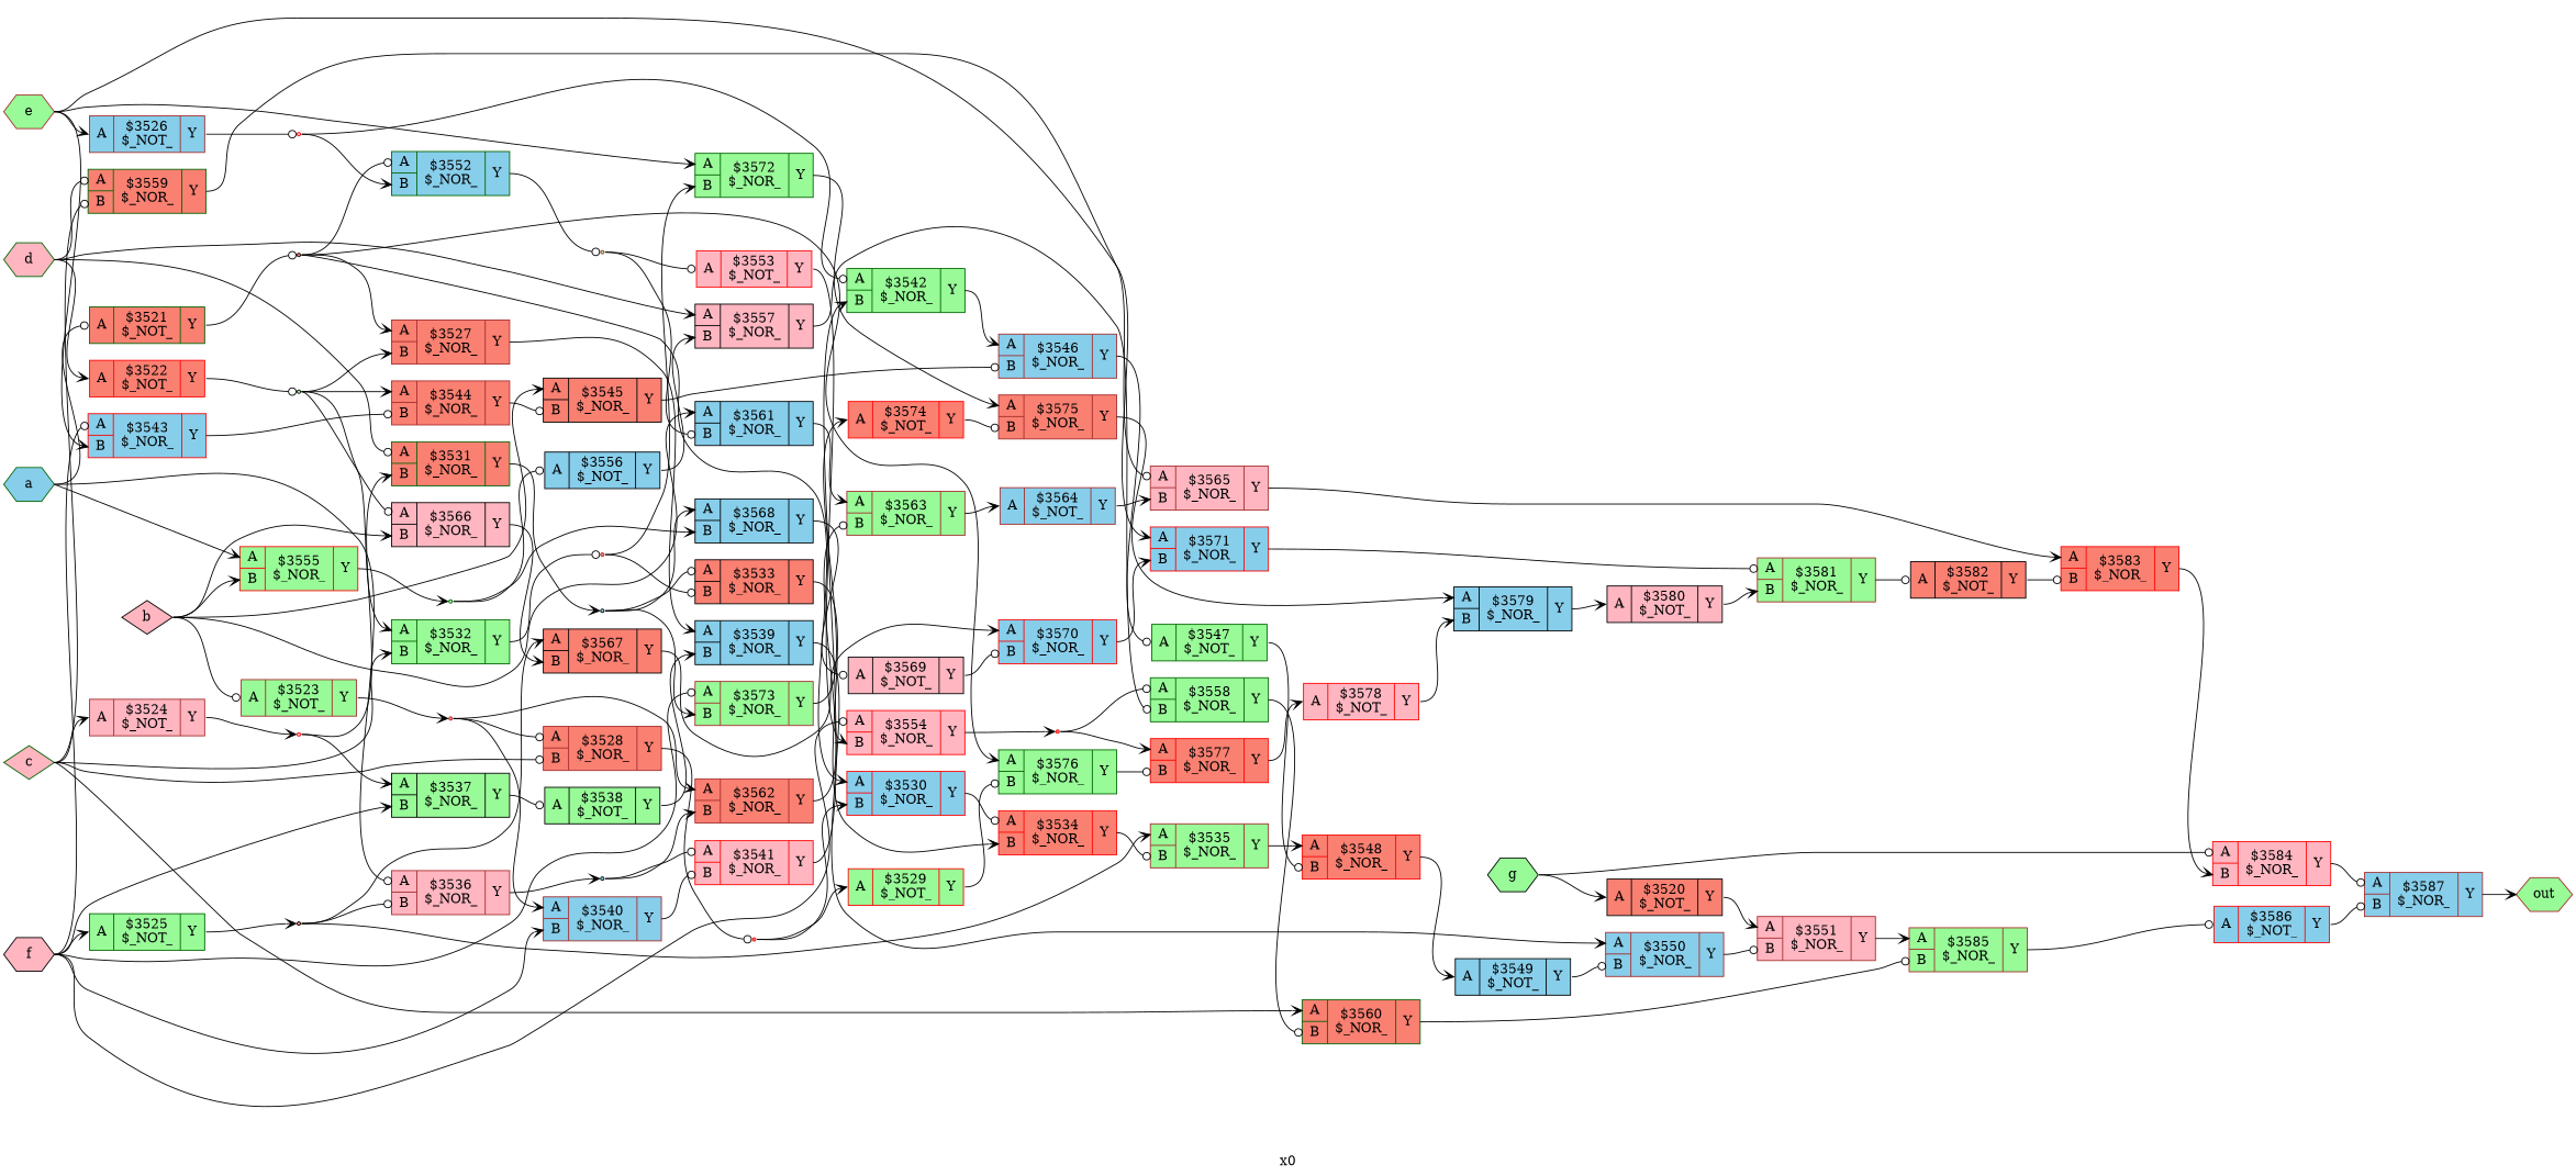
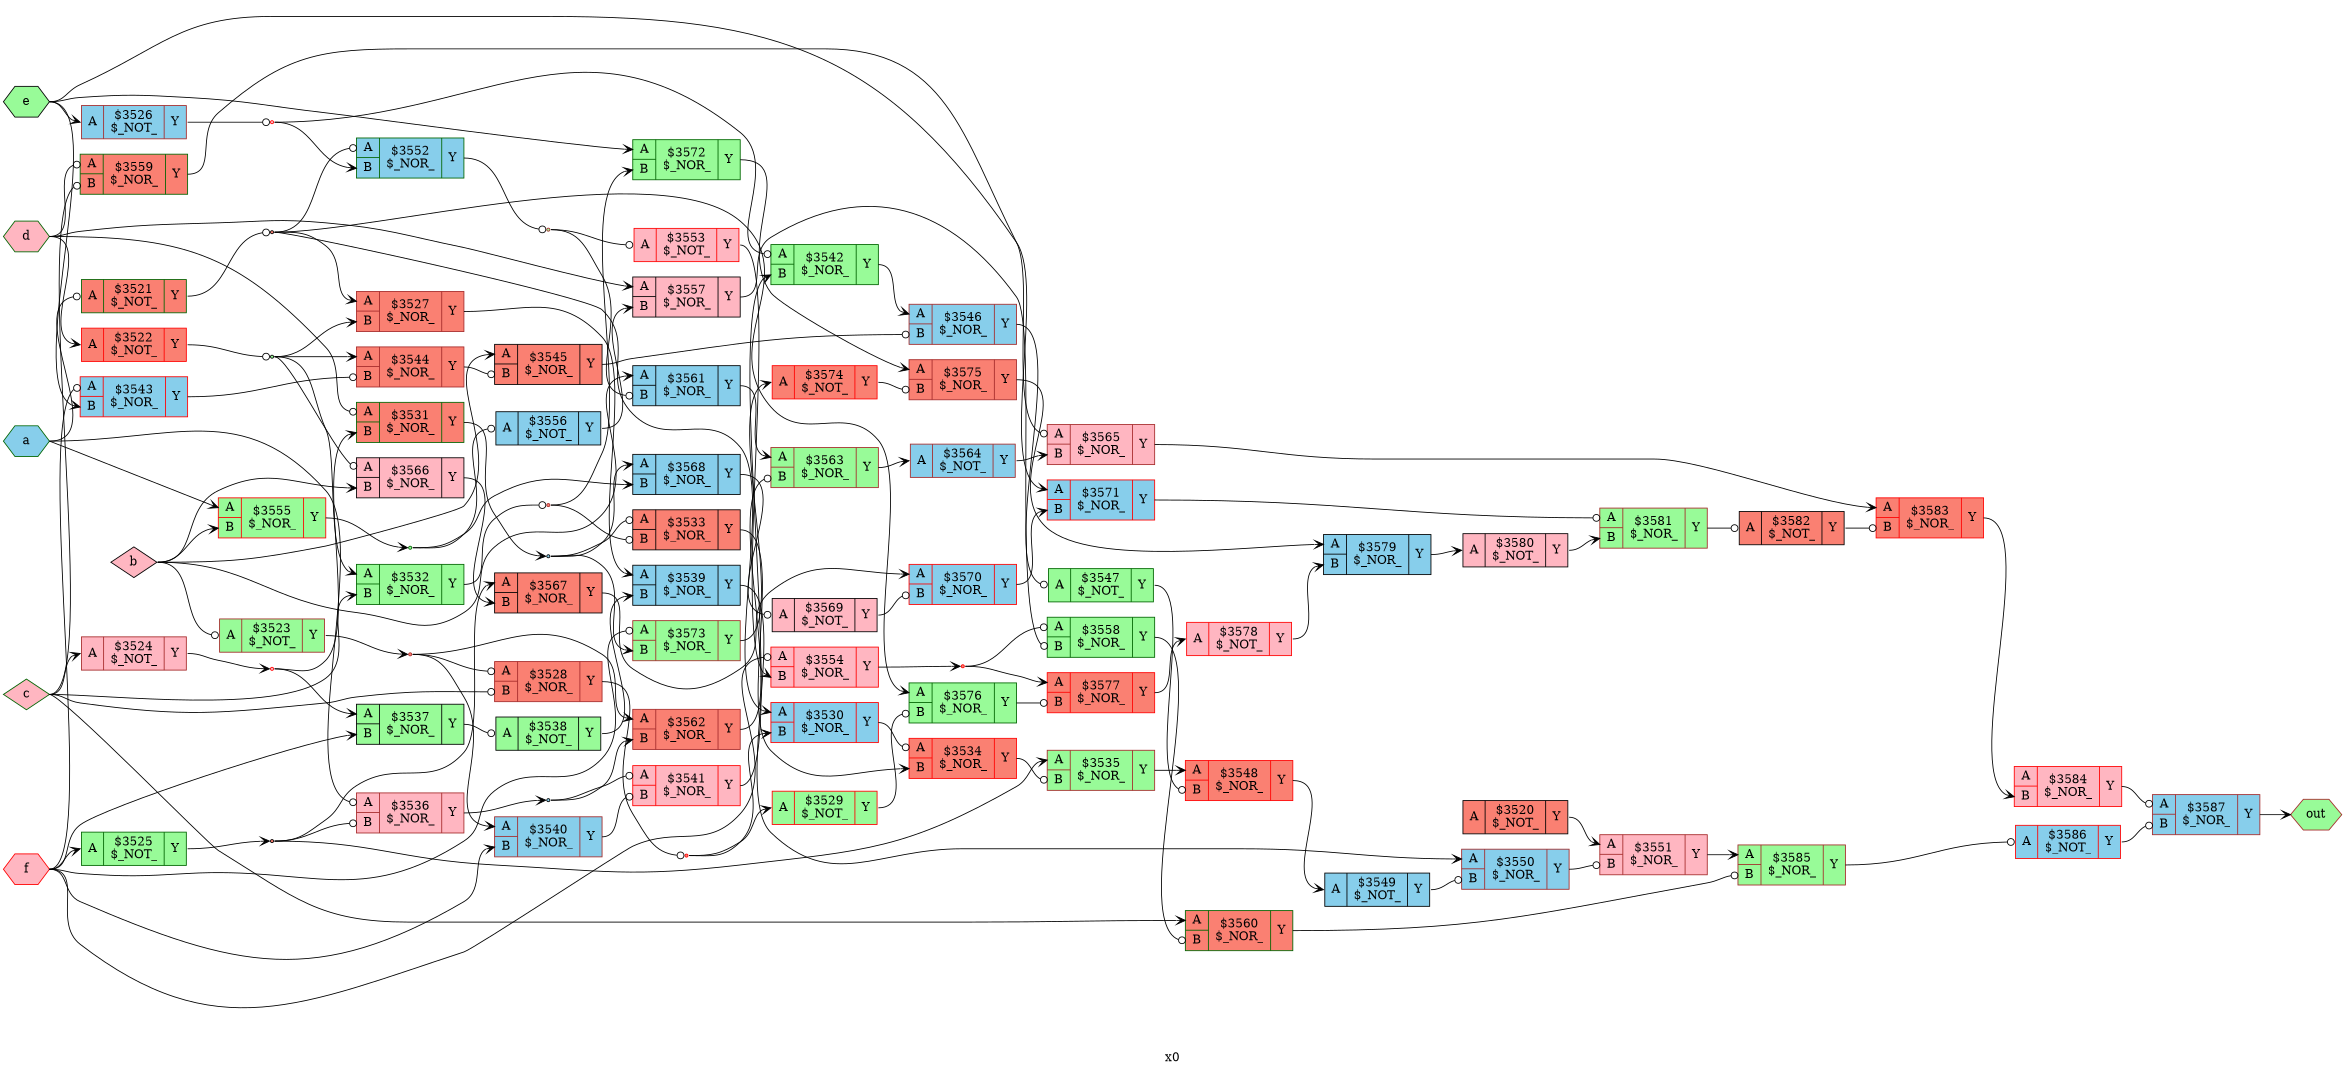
  digraph {
    label=x0
    rankdir=LR
    remincross=true
    node [color=brown fillcolor=salmon shape=record style=filled]
    edge [arrowhead=vee color=black headport="p76:w" tailport="p77:e"]
    n68 [color=darkgreen fillcolor=skyblue fontcolor=black label=a shape=hexagon]
    c79 [color=darkgreen label="{{<p76> A}|$3521\n$_NOT_|{<p77> Y}}"]
    c95 [fillcolor=lightpink label="{{<p76> A|<p85> B}|$3536\n$_NOR_|{<p77> Y}}"]
    c114 [color=red fillcolor=palegreen label="{{<p76> A|<p85> B}|$3555\n$_NOR_|{<p77> Y}}"]
    n1 [color=black shape=point]
    n16 [color=black fillcolor=skyblue shape=point]
    n35 [color=darkgreen fillcolor=palegreen shape=point]
    n69 [color=black fillcolor=lightpink fontcolor=black label=b shape=diamond]
    c81 [fillcolor=palegreen label="{{<p76> A}|$3523\n$_NOT_|{<p77> Y}}"]
    c104 [color=black label="{{<p76> A|<p85> B}|$3545\n$_NOR_|{<p77> Y}}"]
    c120 [color=black fillcolor=skyblue label="{{<p76> A|<p85> B}|$3561\n$_NOR_|{<p77> Y}}"]
    c125 [color=black fillcolor=lightpink label="{{<p76> A|<p85> B}|$3566\n$_NOR_|{<p77> Y}}"]
    n3 [shape=point]
    c105 [fillcolor=skyblue label="{{<p76> A|<p85> B}|$3546\n$_NOR_|{<p77> Y}}"]
    c122 [fillcolor=palegreen label="{{<p76> A|<p85> B}|$3563\n$_NOR_|{<p77> Y}}"]
    c126 [color=black label="{{<p76> A|<p85> B}|$3567\n$_NOR_|{<p77> Y}}"]
    n70 [color=darkgreen fillcolor=lightpink fontcolor=black label=c shape=diamond]
    c82 [fillcolor=lightpink label="{{<p76> A}|$3524\n$_NOT_|{<p77> Y}}"]
    c87 [label="{{<p76> A|<p85> B}|$3528\n$_NOR_|{<p77> Y}}"]
    c91 [color=darkgreen fillcolor=palegreen label="{{<p76> A|<p85> B}|$3532\n$_NOR_|{<p77> Y}}"]
    c118 [color=darkgreen label="{{<p76> A|<p85> B}|$3559\n$_NOR_|{<p77> Y}}"]
    c119 [color=darkgreen label="{{<p76> A|<p85> B}|$3560\n$_NOR_|{<p77> Y}}"]
    n4 [color=red fillcolor=lightpink shape=point]
    n8 [color=red shape=point]
    n12 [shape=point]
    c124 [fillcolor=lightpink label="{{<p76> A|<p85> B}|$3565\n$_NOR_|{<p77> Y}}"]
    c144 [fillcolor=palegreen label="{{<p76> A|<p85> B}|$3585\n$_NOR_|{<p77> Y}}"]
    n71 [color=darkgreen fillcolor=lightpink fontcolor=black label=d shape=hexagon]
    c80 [color=red label="{{<p76> A}|$3522\n$_NOT_|{<p77> Y}}"]
    c90 [color=darkgreen label="{{<p76> A|<p85> B}|$3531\n$_NOR_|{<p77> Y}}"]
    c116 [color=black fillcolor=lightpink label="{{<p76> A|<p85> B}|$3557\n$_NOR_|{<p77> Y}}"]
    n2 [color=black fillcolor=palegreen shape=point]
    n11 [color=black fillcolor=skyblue shape=point]
    c117 [color=darkgreen fillcolor=palegreen label="{{<p76> A|<p85> B}|$3558\n$_NOR_|{<p77> Y}}"]
-   n72 [fillcolor=palegreen fontcolor=black label=e shape=hexagon]
+   n72 [color=black fillcolor=palegreen fontcolor=black label=e shape=hexagon]
    c84 [fillcolor=skyblue label="{{<p76> A}|$3526\n$_NOT_|{<p77> Y}}"]
    c102 [color=red fillcolor=skyblue label="{{<p76> A|<p85> B}|$3543\n$_NOR_|{<p77> Y}}"]
    c130 [color=red fillcolor=skyblue label="{{<p76> A|<p85> B}|$3571\n$_NOR_|{<p77> Y}}"]
    c131 [color=darkgreen fillcolor=palegreen label="{{<p76> A|<p85> B}|$3572\n$_NOR_|{<p77> Y}}"]
    n6 [color=red fillcolor=lightpink shape=point]
    c103 [label="{{<p76> A|<p85> B}|$3544\n$_NOR_|{<p77> Y}}"]
    c140 [fillcolor=palegreen label="{{<p76> A|<p85> B}|$3581\n$_NOR_|{<p77> Y}}"]
    c134 [label="{{<p76> A|<p85> B}|$3575\n$_NOR_|{<p77> Y}}"]
-   n73 [color=black fillcolor=lightpink fontcolor=black label=f shape=hexagon]
+   n73 [color=red fillcolor=lightpink fontcolor=black label=f shape=hexagon]
    c83 [color=darkgreen fillcolor=palegreen label="{{<p76> A}|$3525\n$_NOT_|{<p77> Y}}"]
    c96 [color=black fillcolor=palegreen label="{{<p76> A|<p85> B}|$3537\n$_NOR_|{<p77> Y}}"]
    c99 [fillcolor=skyblue label="{{<p76> A|<p85> B}|$3540\n$_NOR_|{<p77> Y}}"]
    c113 [color=red fillcolor=lightpink label="{{<p76> A|<p85> B}|$3554\n$_NOR_|{<p77> Y}}"]
    c132 [fillcolor=palegreen label="{{<p76> A|<p85> B}|$3573\n$_NOR_|{<p77> Y}}"]
    n5 [color=black shape=point]
    c97 [color=black fillcolor=palegreen label="{{<p76> A}|$3538\n$_NOT_|{<p77> Y}}"]
    c100 [color=red fillcolor=lightpink label="{{<p76> A|<p85> B}|$3541\n$_NOR_|{<p77> Y}}"]
    n34 [color=red shape=point]
    c133 [color=red label="{{<p76> A}|$3574\n$_NOT_|{<p77> Y}}"]
-   n74 [color=black fillcolor=palegreen fontcolor=black label=g shape=hexagon]
    c78 [color=black label="{{<p76> A}|$3520\n$_NOT_|{<p77> Y}}"]
    c143 [color=red fillcolor=lightpink label="{{<p76> A|<p85> B}|$3584\n$_NOR_|{<p77> Y}}"]
    c110 [fillcolor=lightpink label="{{<p76> A|<p85> B}|$3551\n$_NOR_|{<p77> Y}}"]
    c146 [fillcolor=skyblue label="{{<p76> A|<p85> B}|$3587\n$_NOR_|{<p77> Y}}"]
    n75 [fillcolor=palegreen fontcolor=black label=out shape=hexagon]
    c86 [label="{{<p76> A|<p85> B}|$3527\n$_NOR_|{<p77> Y}}"]
    c135 [color=darkgreen fillcolor=palegreen label="{{<p76> A|<p85> B}|$3576\n$_NOR_|{<p77> Y}}"]
    c89 [color=red fillcolor=skyblue label="{{<p76> A|<p85> B}|$3530\n$_NOR_|{<p77> Y}}"]
    c111 [color=darkgreen fillcolor=skyblue label="{{<p76> A|<p85> B}|$3552\n$_NOR_|{<p77> Y}}"]
    c121 [label="{{<p76> A|<p85> B}|$3562\n$_NOR_|{<p77> Y}}"]
    c94 [fillcolor=palegreen label="{{<p76> A|<p85> B}|$3535\n$_NOR_|{<p77> Y}}"]
    c101 [color=darkgreen fillcolor=palegreen label="{{<p76> A|<p85> B}|$3542\n$_NOR_|{<p77> Y}}"]
    c98 [color=black fillcolor=skyblue label="{{<p76> A|<p85> B}|$3539\n$_NOR_|{<p77> Y}}"]
    c109 [fillcolor=skyblue label="{{<p76> A|<p85> B}|$3550\n$_NOR_|{<p77> Y}}"]
    c88 [color=red fillcolor=palegreen label="{{<p76> A}|$3529\n$_NOT_|{<p77> Y}}"]
    c136 [color=red label="{{<p76> A|<p85> B}|$3577\n$_NOR_|{<p77> Y}}"]
    c93 [color=red label="{{<p76> A|<p85> B}|$3534\n$_NOR_|{<p77> Y}}"]
    c92 [color=black label="{{<p76> A|<p85> B}|$3533\n$_NOR_|{<p77> Y}}"]
    c127 [color=black fillcolor=skyblue label="{{<p76> A|<p85> B}|$3568\n$_NOR_|{<p77> Y}}"]
    c107 [color=red label="{{<p76> A|<p85> B}|$3548\n$_NOR_|{<p77> Y}}"]
    c108 [color=black fillcolor=skyblue label="{{<p76> A}|$3549\n$_NOT_|{<p77> Y}}"]
    c106 [color=darkgreen fillcolor=palegreen label="{{<p76> A}|$3547\n$_NOT_|{<p77> Y}}"]
    c145 [color=red fillcolor=skyblue label="{{<p76> A}|$3586\n$_NOT_|{<p77> Y}}"]
    n32 [fillcolor=palegreen shape=point]
    c112 [color=red fillcolor=lightpink label="{{<p76> A}|$3553\n$_NOT_|{<p77> Y}}"]
    c115 [color=black fillcolor=skyblue label="{{<p76> A}|$3556\n$_NOT_|{<p77> Y}}"]
    c142 [color=red label="{{<p76> A|<p85> B}|$3583\n$_NOR_|{<p77> Y}}"]
    c123 [fillcolor=skyblue label="{{<p76> A}|$3564\n$_NOT_|{<p77> Y}}"]
    c129 [color=red fillcolor=skyblue label="{{<p76> A|<p85> B}|$3570\n$_NOR_|{<p77> Y}}"]
    c128 [color=black fillcolor=lightpink label="{{<p76> A}|$3569\n$_NOT_|{<p77> Y}}"]
    c141 [color=black label="{{<p76> A}|$3582\n$_NOT_|{<p77> Y}}"]
    c138 [color=black fillcolor=skyblue label="{{<p76> A|<p85> B}|$3579\n$_NOR_|{<p77> Y}}"]
    c139 [color=black fillcolor=lightpink label="{{<p76> A}|$3580\n$_NOT_|{<p77> Y}}"]
    c137 [color=red fillcolor=lightpink label="{{<p76> A}|$3578\n$_NOT_|{<p77> Y}}"]
    n68 -> c79 [arrowhead=odot tailport=e]
    n68 -> c95 [arrowhead=odot tailport=e]
    n68 -> c114 [tailport=e]
    c79 -> n1 [arrowhead=odot headport=w]
    c95 -> n16 [headport=w]
    c114 -> n35 [headport=w]
    n1 -> c86 [tailport=e]
    n1 -> c135 [tailport=e]
    n1 -> c89 [tailport=e]
    n1 -> c111 [arrowhead=odot tailport=e]
    n16 -> c100 [arrowhead=odot tailport=e]
    n16 -> c121 [headport="p85:w" tailport=e]
    n35 -> c127 [headport="p85:w" tailport=e]
    n35 -> c115 [arrowhead=odot tailport=e]
    n69 -> c114 [headport="p85:w" tailport=e]
    n69 -> c81 [arrowhead=odot tailport=e]
    n69 -> c104 [tailport=e]
    n69 -> c120 [tailport=e]
    n69 -> c125 [headport="p85:w" tailport=e]
    c81 -> n3 [headport=w]
    c104 -> c105 [arrowhead=odot headport="p85:w"]
    c120 -> c122
    c125 -> c126 [headport="p85:w"]
    n3 -> c87 [arrowhead=odot tailport=e]
    n3 -> c99 [tailport=e]
    n3 -> c121 [tailport=e]
    c105 -> c106 [arrowhead=odot]
    c122 -> c123
    c126 -> c129
    n70 -> c82 [tailport=e]
    n70 -> c87 [arrowhead=odot headport="p85:w" tailport=e]
    n70 -> c91 [headport="p85:w" tailport=e]
    n70 -> c118 [arrowhead=odot headport="p85:w" tailport=e]
    n70 -> c119 [tailport=e]
    c82 -> n4 [headport=w]
    c87 -> n8 [arrowhead=odot headport=w]
    c91 -> n12 [arrowhead=odot headport=w]
    c118 -> c124 [arrowhead=odot]
    c119 -> c144 [arrowhead=odot headport="p85:w"]
    n4 -> c90 [headport="p85:w" tailport=e]
    n4 -> c96 [tailport=e]
    n8 -> c89 [headport="p85:w" tailport=e]
    n8 -> c88 [tailport=e]
    n12 -> c131 [headport="p85:w" tailport=e]
    n12 -> c92 [arrowhead=odot headport="p85:w" tailport=e]
    c124 -> c142
    c144 -> c145 [arrowhead=odot]
    n71 -> c118 [arrowhead=odot tailport=e]
    n71 -> c80 [tailport=e]
    n71 -> c90 [arrowhead=odot tailport=e]
    n71 -> c116 [tailport=e]
    c80 -> n2 [arrowhead=odot headport=w]
    c90 -> n11 [headport=w]
    c116 -> c117 [arrowhead=odot headport="p85:w"]
    n2 -> c125 [arrowhead=odot tailport=e]
    n2 -> c91 [tailport=e]
    n2 -> c103 [tailport=e]
    n2 -> c86 [headport="p85:w" tailport=e]
    n11 -> c132 [headport="p85:w" tailport=e]
    n11 -> c92 [arrowhead=odot tailport=e]
    n11 -> c127 [tailport=e]
    c117 -> c119 [arrowhead=odot headport="p85:w"]
    n72 -> c84 [tailport=e]
    n72 -> c102 [headport="p85:w" tailport=e]
    n72 -> c130 [tailport=e]
    n72 -> c131 [tailport=e]
    c84 -> n6 [arrowhead=odot headport=w]
    c102 -> c103 [arrowhead=odot headport="p85:w"]
    c130 -> c140 [arrowhead=odot]
    c131 -> c134
    n6 -> c111 [headport="p85:w" tailport=e]
    n6 -> c101 [arrowhead=odot tailport=e]
    c103 -> c104 [arrowhead=odot headport="p85:w"]
    c140 -> c141 [arrowhead=odot]
    c134 -> c138
    n73 -> c102 [arrowhead=odot tailport=e]
    n73 -> c83 [tailport=e]
    n73 -> c96 [headport="p85:w" tailport=e]
    n73 -> c99 [headport="p85:w" tailport=e]
    n73 -> c113 [arrowhead=odot tailport=e]
    n73 -> c132 [arrowhead=odot tailport=e]
    c83 -> n5 [headport=w]
    c96 -> c97 [arrowhead=odot]
    c99 -> c100 [arrowhead=odot headport="p85:w"]
    c113 -> n34 [headport=w]
    c132 -> c133
    n5 -> c95 [arrowhead=odot headport="p85:w" tailport=e]
    n5 -> c126 [tailport=e]
    n5 -> c94 [tailport=e]
    c97 -> c98 [headport="p85:w"]
    c100 -> c101 [headport="p85:w"]
    n34 -> c117 [arrowhead=odot tailport=e]
    n34 -> c136 [tailport=e]
    c133 -> c134 [arrowhead=odot headport="p85:w"]
-   n74 -> c78 [tailport=e]
-   n74 -> c143 [arrowhead=odot tailport=e]
    c78 -> c110
    c143 -> c146 [arrowhead=odot]
    c110 -> c144
    c146 -> n75 [headport=w]
    c86 -> c98
    c135 -> c136 [arrowhead=odot headport="p85:w"]
    c89 -> c93 [arrowhead=odot]
    c111 -> n32 [arrowhead=odot headport=w]
    c121 -> c122 [arrowhead=odot headport="p85:w"]
    c94 -> c107
    c101 -> c105
    c98 -> c109
    c109 -> c110 [arrowhead=odot headport="p85:w"]
    c88 -> c135 [arrowhead=odot headport="p85:w"]
    c136 -> c137
    c93 -> c94 [arrowhead=odot headport="p85:w"]
    c92 -> c93 [headport="p85:w"]
    c127 -> c128 [arrowhead=odot]
    c107 -> c108
    c108 -> c109 [arrowhead=odot headport="p85:w"]
    c106 -> c107 [arrowhead=odot headport="p85:w"]
    c145 -> c146 [arrowhead=odot headport="p85:w"]
    n32 -> c120 [arrowhead=odot headport="p85:w" tailport=e]
    n32 -> c112 [arrowhead=odot tailport=e]
    c112 -> c113 [headport="p85:w"]
    c115 -> c116 [headport="p85:w"]
    c142 -> c143 [headport="p85:w"]
    c123 -> c124 [headport="p85:w"]
    c129 -> c130 [headport="p85:w"]
    c128 -> c129 [arrowhead=odot headport="p85:w"]
    c141 -> c142 [arrowhead=odot headport="p85:w"]
    c138 -> c139
    c139 -> c140 [headport="p85:w"]
    c137 -> c138 [headport="p85:w"]
  }
